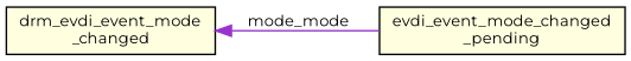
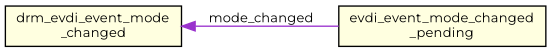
  digraph {
    rankdir=LR
    fontname=Montserrat
    node [color=black fillcolor=lightyellow fontname=Montserrat fontsize=10 shape=record style=filled]
    n1 [fontcolor=black height=0.2 label="evdi_event_mode_changed\l_pending" width=0.4]
    n2 [height=0.2 label="drm_evdi_event_mode\l_changed" width=0.4]
-   n2 -> n1 [color=darkorchid3 dir=back fontname=Montserrat fontsize=10 label=" mode_mode" labelfontname=Helvetica labelfontsize=10 style=solid]
+   n2 -> n1 [color=darkorchid3 dir=back fontname=Montserrat fontsize=10 label=" mode_changed" labelfontname=Helvetica labelfontsize=10 style=solid]
  }
